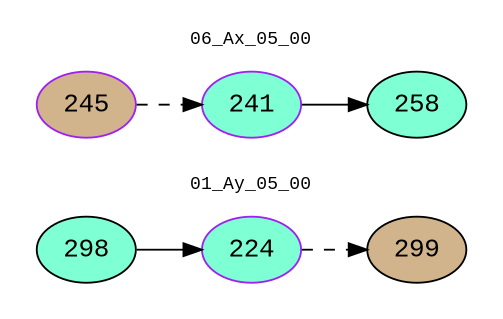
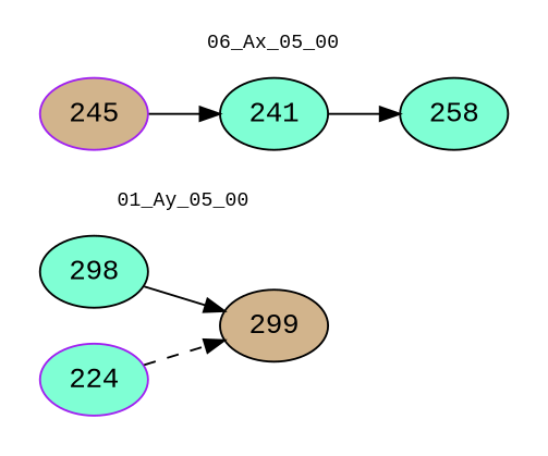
  digraph {
    fontname="Liberation Mono"
    rankdir=LR
    node [color=black fillcolor=aquamarine fontname="Liberation Mono" style=filled]
    edge [color=black fontname="Liberation Mono" style=solid]
    n1 [label=298]
    n2 [color=purple label=224]
    n3 [fillcolor=tan label=299]
    n4 [color=purple fillcolor=tan label=245]
-   n5 [color=purple label=241]
+   n5 [label=241]
    n6 [label=258]
    subgraph cluster_1 {
      color=white
      fontsize=10
      label="01_Ay_05_00"
      n1
      n2
      n3
    }
    subgraph cluster_2 {
      color=white
      fontsize=10
      label="06_Ax_05_00"
      n4
      n5
      n6
    }
-   n1 -> n2
+   n1 -> n3
    n2 -> n3 [style=dashed]
-   n4 -> n5 [style=dashed]
+   n4 -> n5
    n5 -> n6
  }
